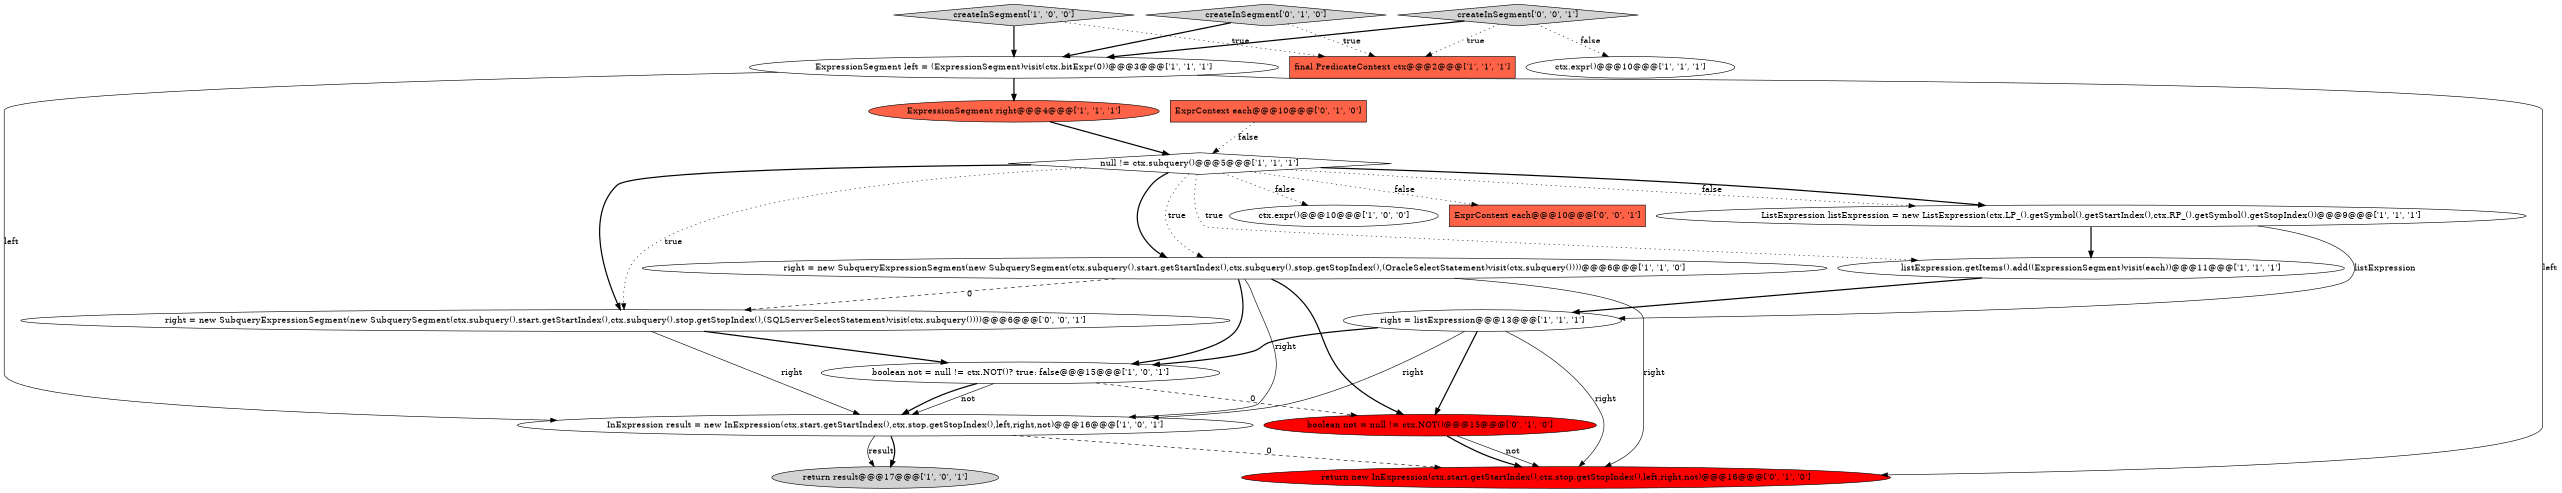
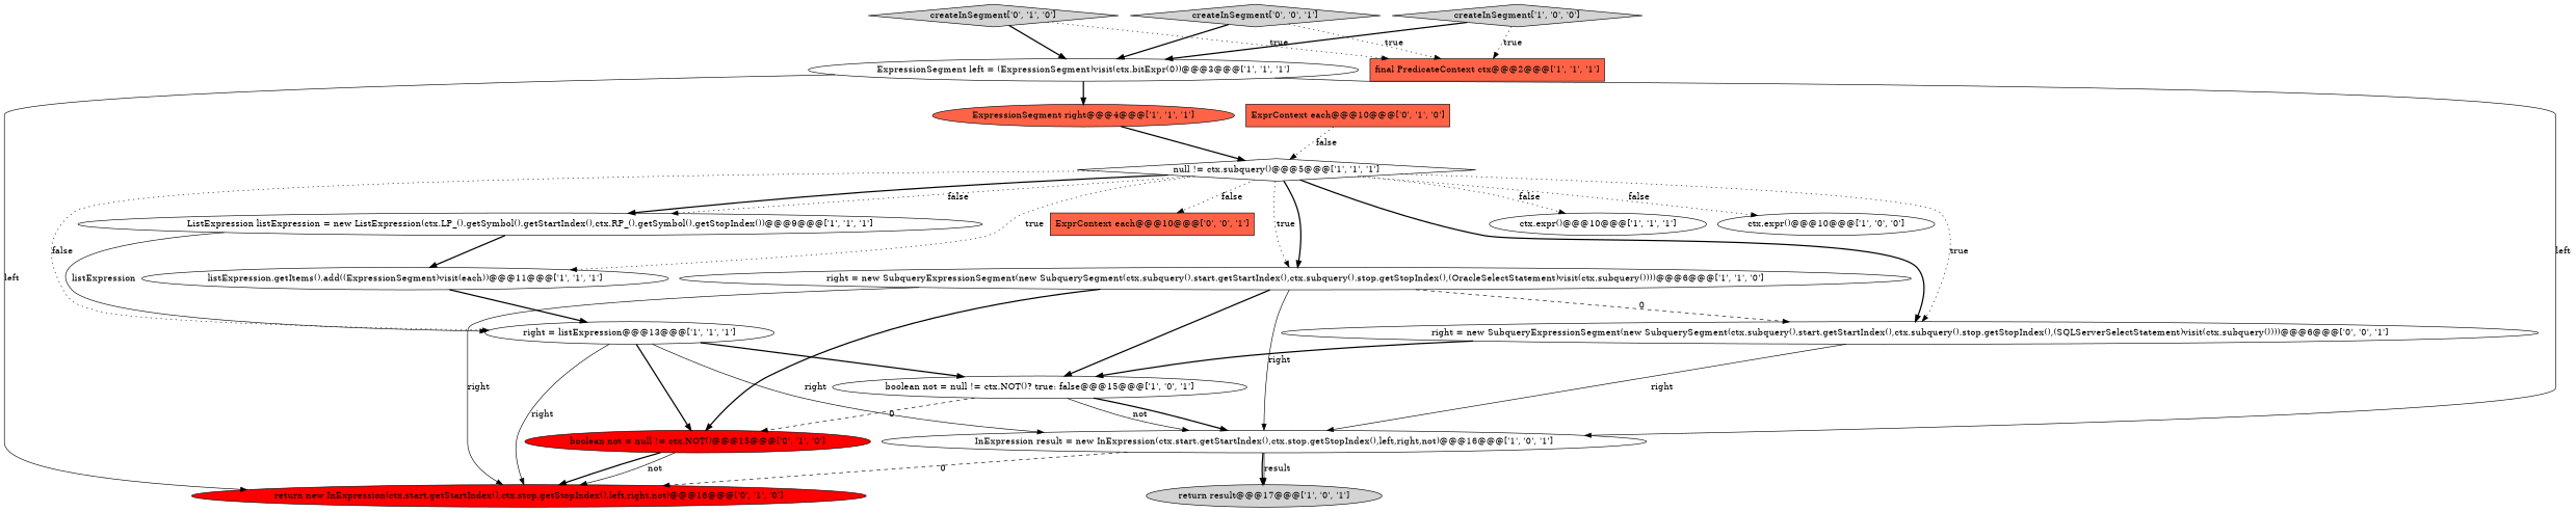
  digraph {
    node [fillcolor=white shape=ellipse style=filled]
    edge [style=bold]
    n1 [label="right = listExpression@@@13@@@['1', '1', '1']"]
    n2 [label="boolean not = null != ctx.NOT()? true: false@@@15@@@['1', '0', '1']"]
    n3 [fillcolor=red label="return new InExpression(ctx.start.getStartIndex(),ctx.stop.getStopIndex(),left,right,not)@@@16@@@['0', '1', '0']"]
    n4 [fillcolor=red label="boolean not = null != ctx.NOT()@@@15@@@['0', '1', '0']"]
    n5 [label="InExpression result = new InExpression(ctx.start.getStartIndex(),ctx.stop.getStopIndex(),left,right,not)@@@16@@@['1', '0', '1']"]
    n6 [fillcolor=lightgray label="return result@@@17@@@['1', '0', '1']"]
    n7 [label="ExpressionSegment left = (ExpressionSegment)visit(ctx.bitExpr(0))@@@3@@@['1', '1', '1']"]
    n8 [fillcolor=tomato label="ExpressionSegment right@@@4@@@['1', '1', '1']"]
    n9 [label="null != ctx.subquery()@@@5@@@['1', '1', '1']" shape=diamond]
    n10 [label="right = new SubqueryExpressionSegment(new SubquerySegment(ctx.subquery().start.getStartIndex(),ctx.subquery().stop.getStopIndex(),(SQLServerSelectStatement)visit(ctx.subquery())))@@@6@@@['0', '0', '1']"]
    n11 [label="ctx.expr()@@@10@@@['1', '1', '1']"]
    n12 [label="ctx.expr()@@@10@@@['1', '0', '0']"]
    n13 [label="right = new SubqueryExpressionSegment(new SubquerySegment(ctx.subquery().start.getStartIndex(),ctx.subquery().stop.getStopIndex(),(OracleSelectStatement)visit(ctx.subquery())))@@@6@@@['1', '1', '0']"]
    n14 [label="ListExpression listExpression = new ListExpression(ctx.LP_().getSymbol().getStartIndex(),ctx.RP_().getSymbol().getStopIndex())@@@9@@@['1', '1', '1']"]
    n15 [label="listExpression.getItems().add((ExpressionSegment)visit(each))@@@11@@@['1', '1', '1']"]
    n16 [fillcolor=tomato label="ExprContext each@@@10@@@['0', '0', '1']" shape=box]
    n17 [fillcolor=tomato label="ExprContext each@@@10@@@['0', '1', '0']" shape=box]
    n18 [fillcolor=lightgray label="createInSegment['0', '1', '0']" shape=diamond]
    n19 [fillcolor=tomato label="final PredicateContext ctx@@@2@@@['1', '1', '1']" shape=box]
    n20 [fillcolor=lightgray label="createInSegment['1', '0', '0']" shape=diamond]
    n21 [fillcolor=lightgray label="createInSegment['0', '0', '1']" shape=diamond]
    n1 -> n2
    n1 -> n3 [label=right style=solid]
    n1 -> n4
    n1 -> n5 [label=right style=solid]
    n2 -> n4 [label=0 style=dashed]
    n2 -> n5 [label=not style=solid]
    n2 -> n5
    n4 -> n3 [label=not style=solid]
    n4 -> n3
    n5 -> n3 [label=0 style=dashed]
    n5 -> n6 [label=result style=solid]
    n5 -> n6
    n7 -> n3 [label=left style=solid]
    n7 -> n5 [label=left style=solid]
    n7 -> n8
    n8 -> n9
+   n9 -> n1 [label=false style=dotted]
    n9 -> n10
    n9 -> n10 [label=true style=dotted]
-   n21 -> n11 [label=false style=dotted]
+   n9 -> n11 [label=false style=dotted]
    n9 -> n12 [label=false style=dotted]
    n9 -> n13
    n9 -> n13 [label=true style=dotted]
    n9 -> n14
    n9 -> n14 [label=false style=dotted]
    n9 -> n15 [label=true style=dotted]
    n9 -> n16 [label=false style=dotted]
    n10 -> n2
    n10 -> n5 [label=right style=solid]
    n13 -> n2
    n13 -> n3 [label=right style=solid]
    n13 -> n4
    n13 -> n5 [label=right style=solid]
    n13 -> n10 [label=0 style=dashed]
    n14 -> n1 [label=listExpression style=solid]
    n14 -> n15
    n15 -> n1
    n17 -> n9 [label=false style=dotted]
    n18 -> n7
    n18 -> n19 [label=true style=dotted]
    n20 -> n7
    n20 -> n19 [label=true style=dotted]
    n21 -> n7
    n21 -> n19 [label=true style=dotted]
  }
